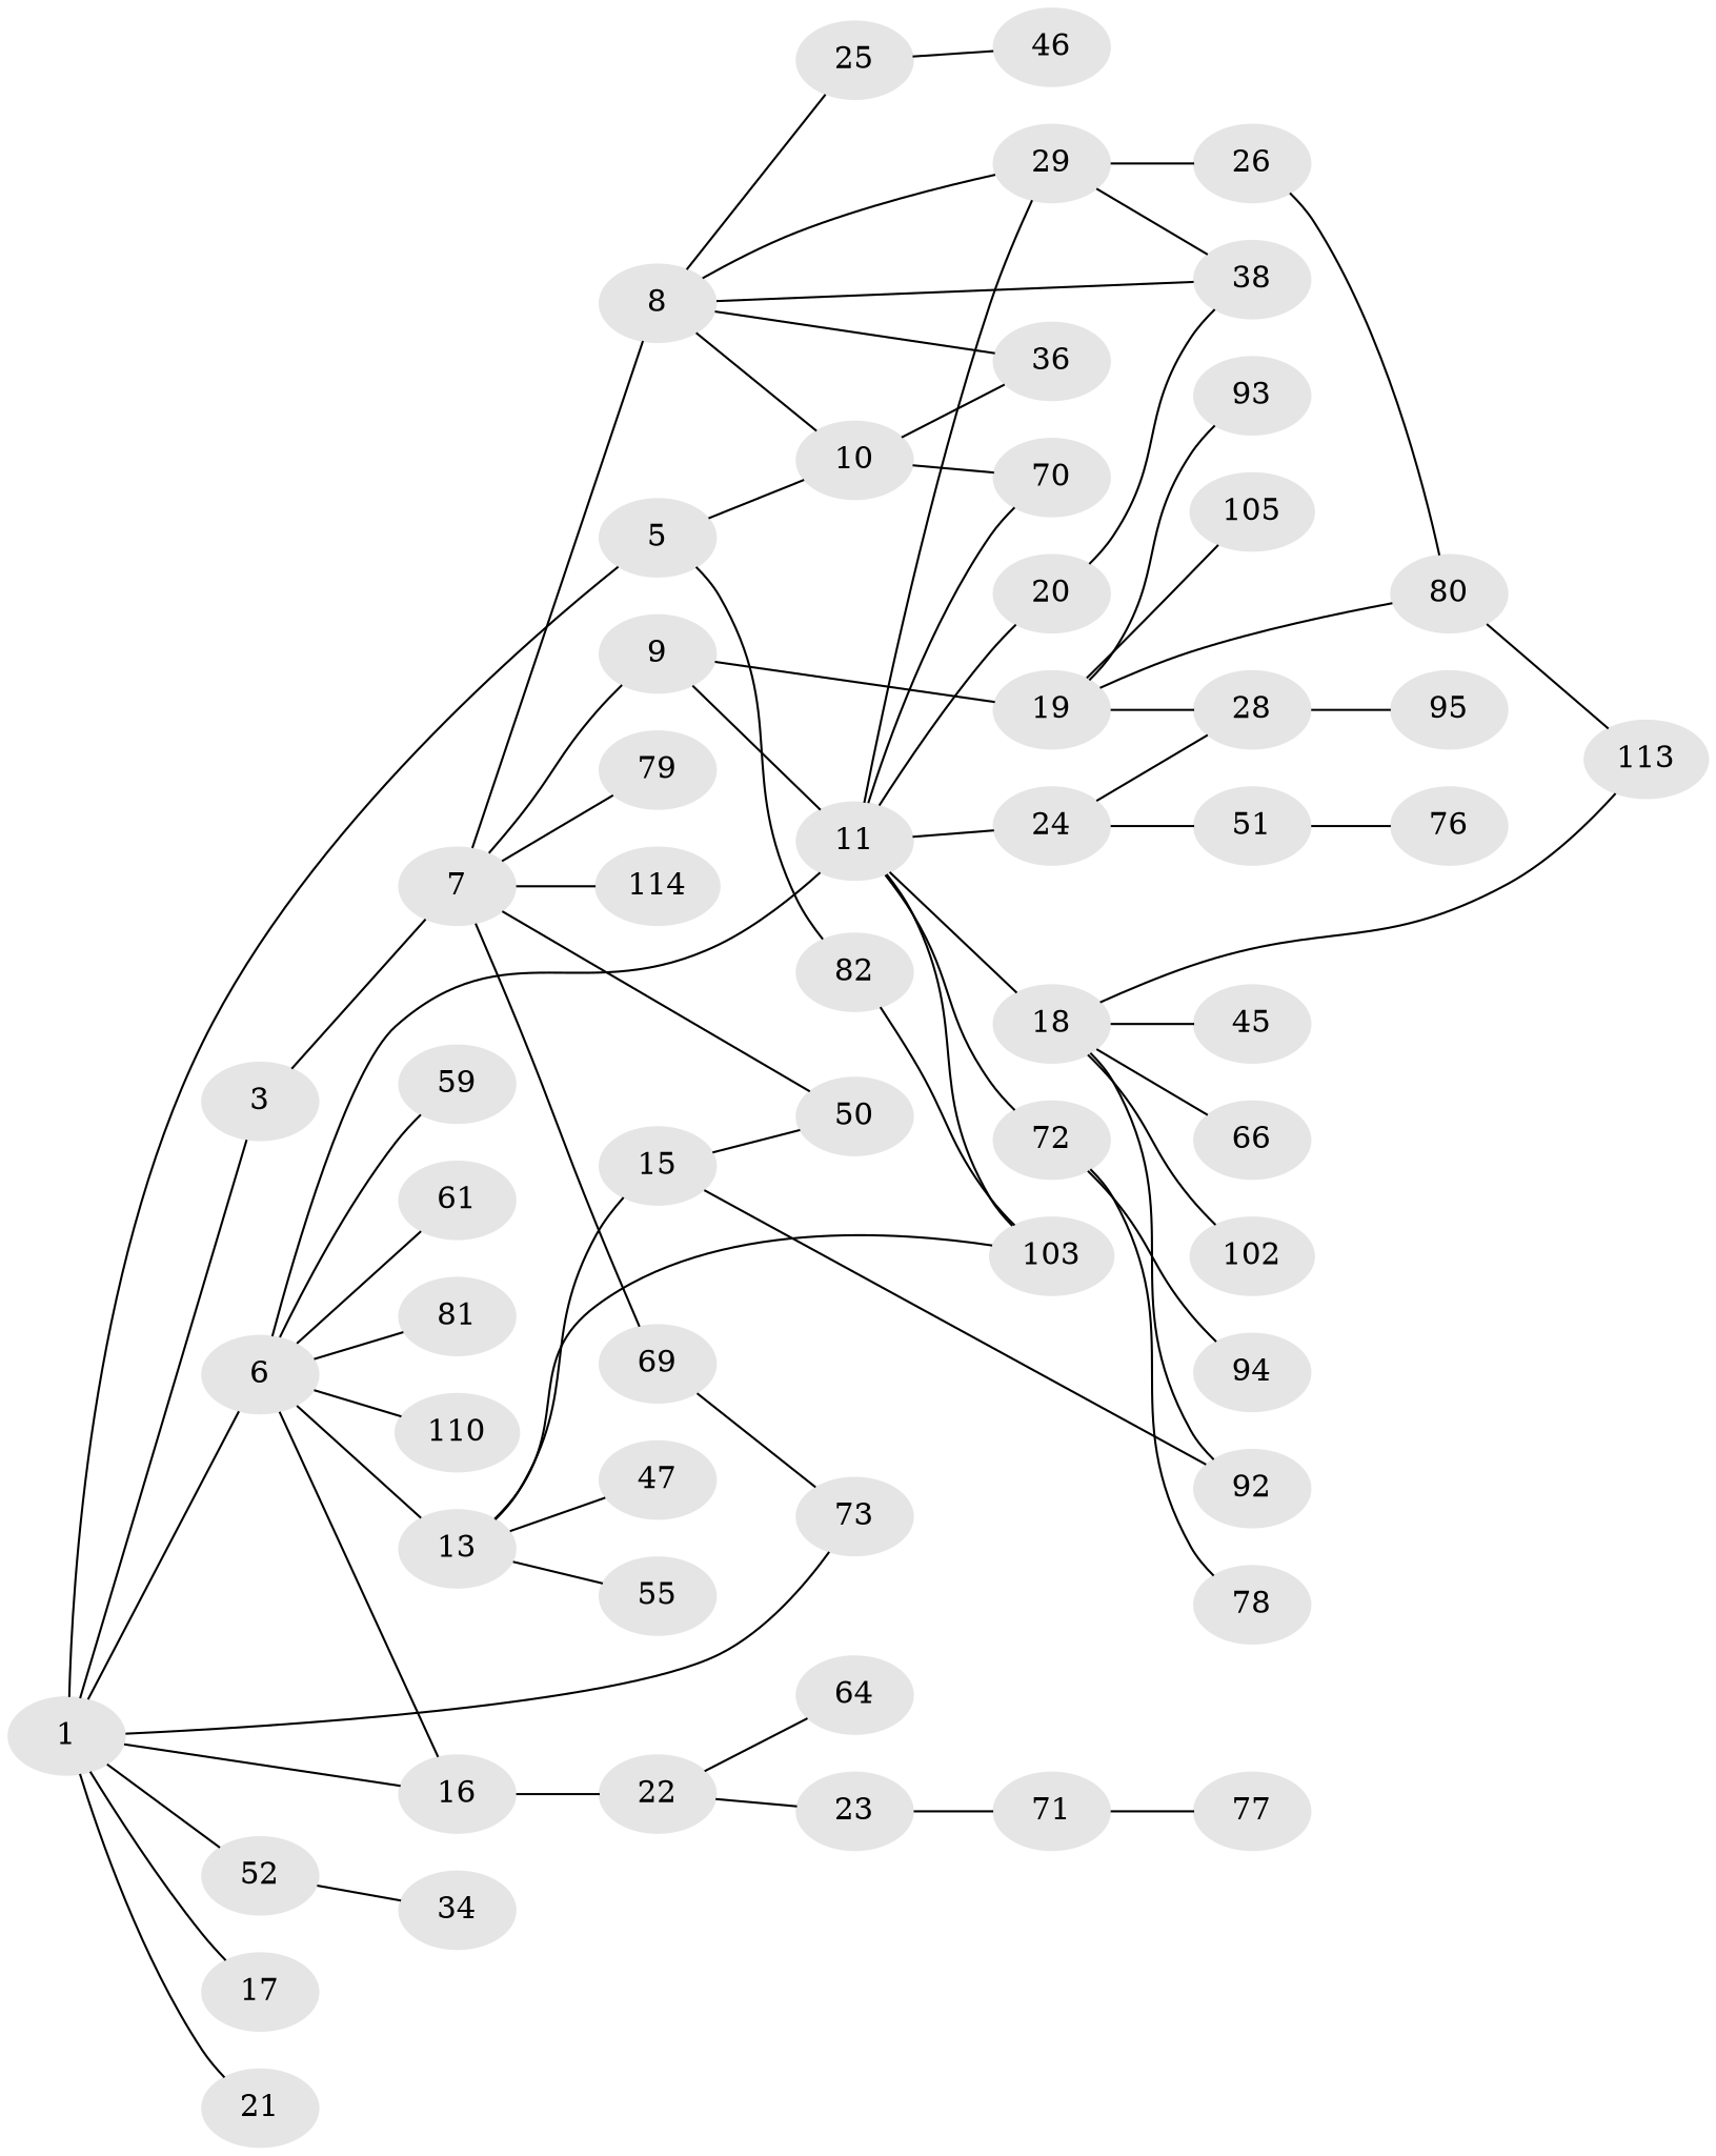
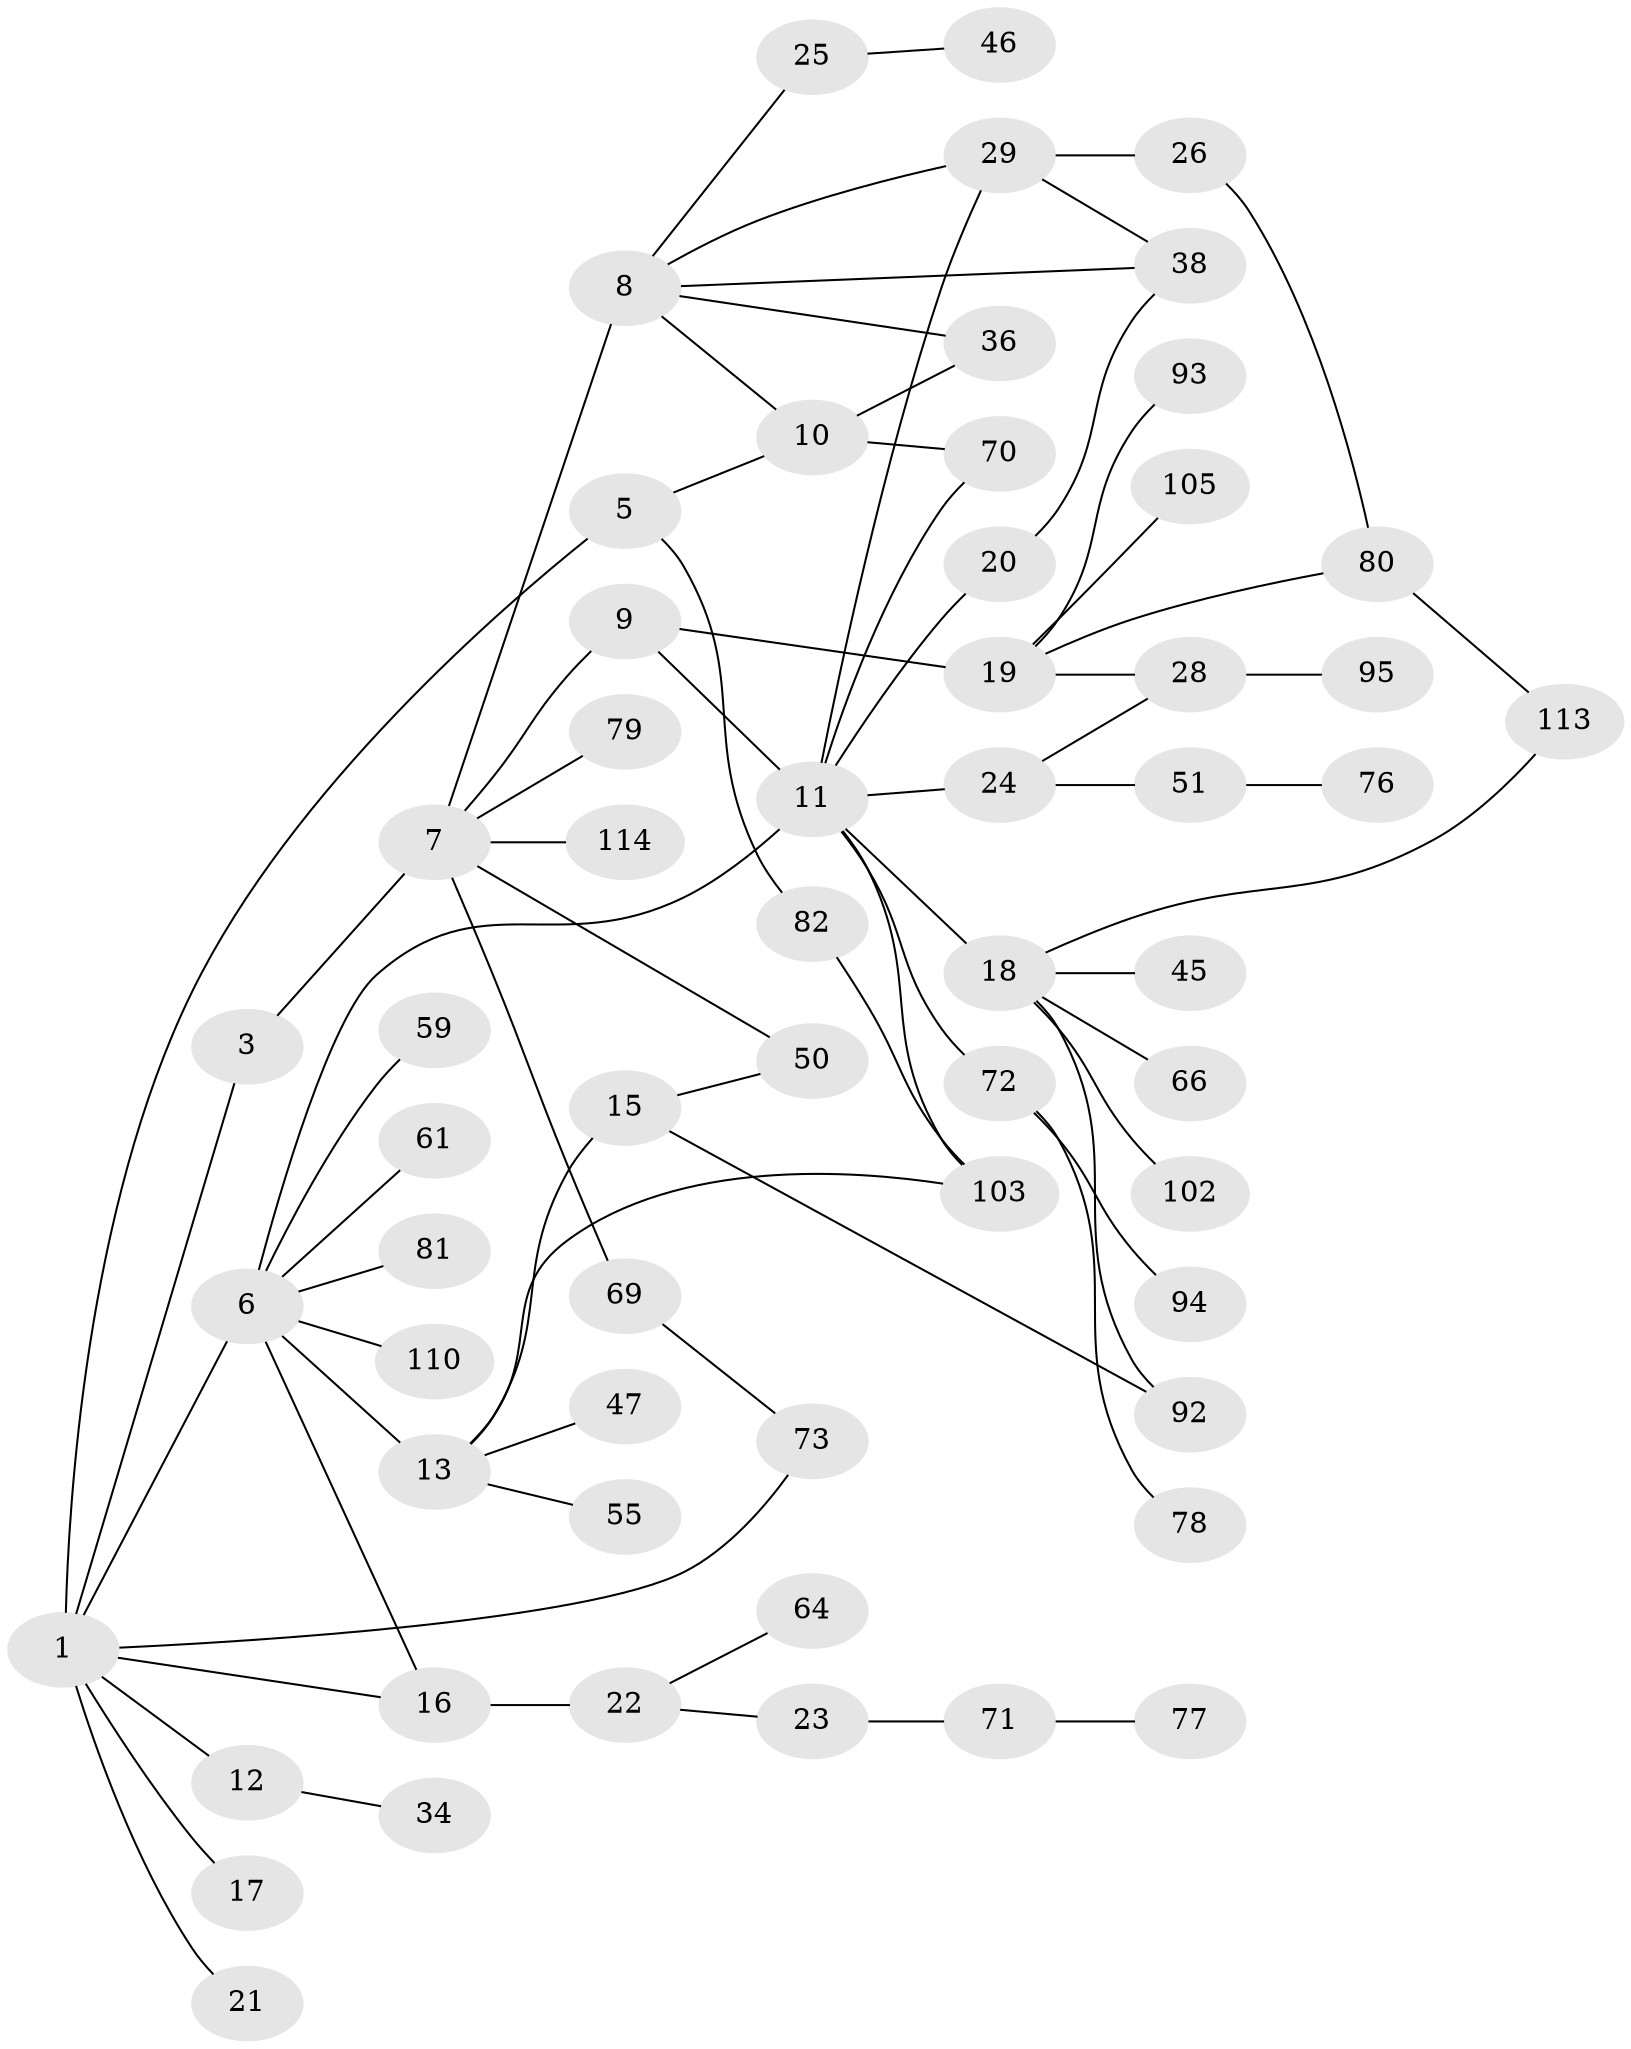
  graph {
    rankdir=LR
    node [color=gray90 style=filled]
    1 [super="+2+39+4"]
    3
    5
    6
-   12 [label=52]
+   12
    16 [super="+90"]
    17 [super="+37"]
    21
    73
    7
    10 [super="+14+53"]
    82 [super="+100"]
    11 [super="+63+27+65"]
    13 [super="+30"]
    59 [super="+112"]
    61
    81
    110
    34 [super="+86"]
    22
    8
    9 [super="+43"]
    50 [super="+58+116"]
    69
    79
    114
    36 [super="+68"]
    70 [super="+115"]
    103 [super="+106"]
    29 [super="+42+77+118"]
    18 [super="+49"]
    20
    24 [super="+87"]
    72
    15 [super="+84+41"]
    47
    55 [super="+83"]
    25
    38 [super="+40"]
    19
    46
    26
    28
    80 [super="+98+89"]
    93
    105
    92 [super="+107"]
    45 [super="+62+67"]
    66
    102
    113 [super="+119"]
    51 [super="+108"]
    78 [super="+111"]
    94
    23 [super="+31+52"]
    64
    95
    71
    n59 [label=77]
    76 [super="+91"]
    1 -- 3
    1 -- 5
    1 -- 6
    1 -- 12
    1 -- 16
    1 -- 17
    1 -- 21
    1 -- 73
    3 -- 7
    5 -- 10
    5 -- 82
    6 -- 16
    6 -- 11
    6 -- 13
    6 -- 59
    6 -- 61
    6 -- 81
    6 -- 110
    12 -- 34
    16 -- 22
    7 -- 8
    7 -- 9
    7 -- 50
    7 -- 69
    7 -- 79
    7 -- 114
    10 -- 36
    10 -- 70
    82 -- 103
    11 -- 70
    11 -- 103
    11 -- 29
    11 -- 18
    11 -- 20
    11 -- 24
    11 -- 72 [weight=2]
    13 -- 103
    13 -- 15
    13 -- 47
    13 -- 55
    22 -- 23
    22 -- 64
    8 -- 10
    8 -- 36
    8 -- 29
    8 -- 25
    8 -- 38
    9 -- 11
    9 -- 19
    69 -- 73
    29 -- 38
    29 -- 26
    18 -- 92
    18 -- 45
    18 -- 66
    18 -- 102
    18 -- 113
    20 -- 38
    24 -- 28
    24 -- 51
    72 -- 78
    72 -- 94
    15 -- 50
    15 -- 92
    25 -- 46
    19 -- 28
    19 -- 80
    19 -- 93
    19 -- 105
    26 -- 80
    28 -- 95
    80 -- 113
    51 -- 76
    23 -- 71
    71 -- n59
  }
